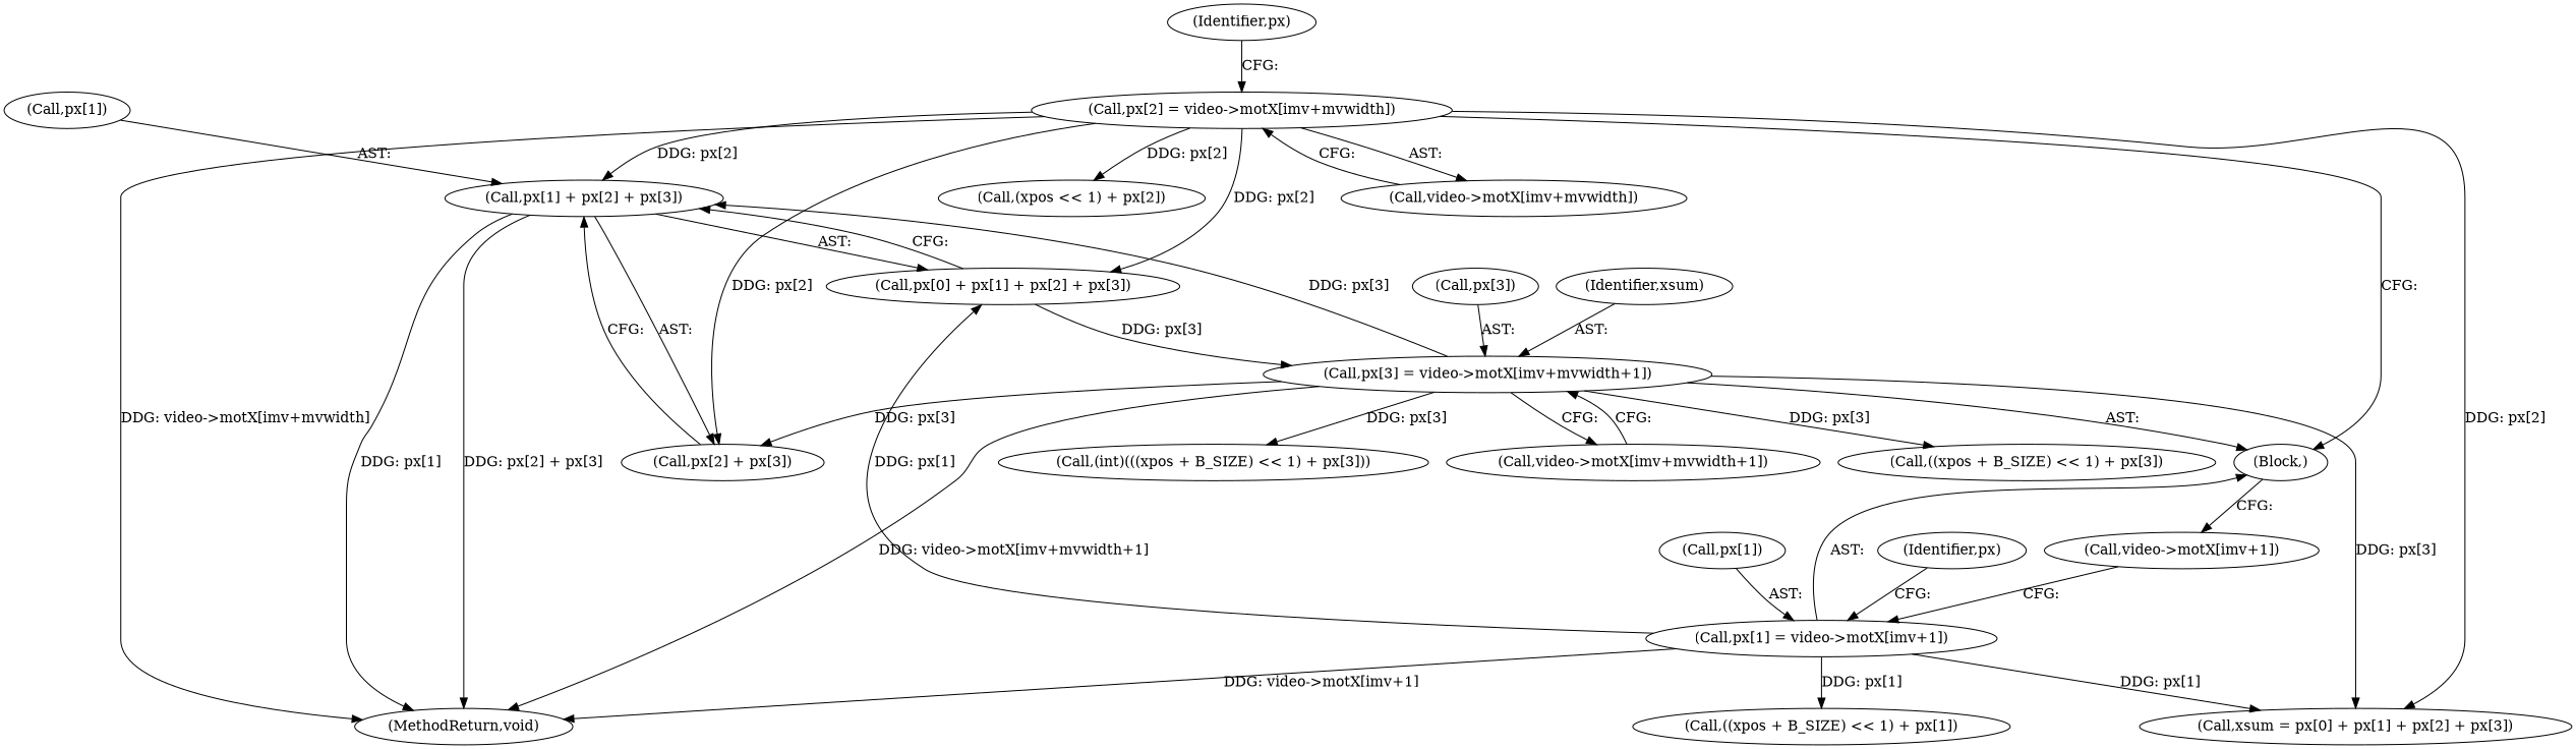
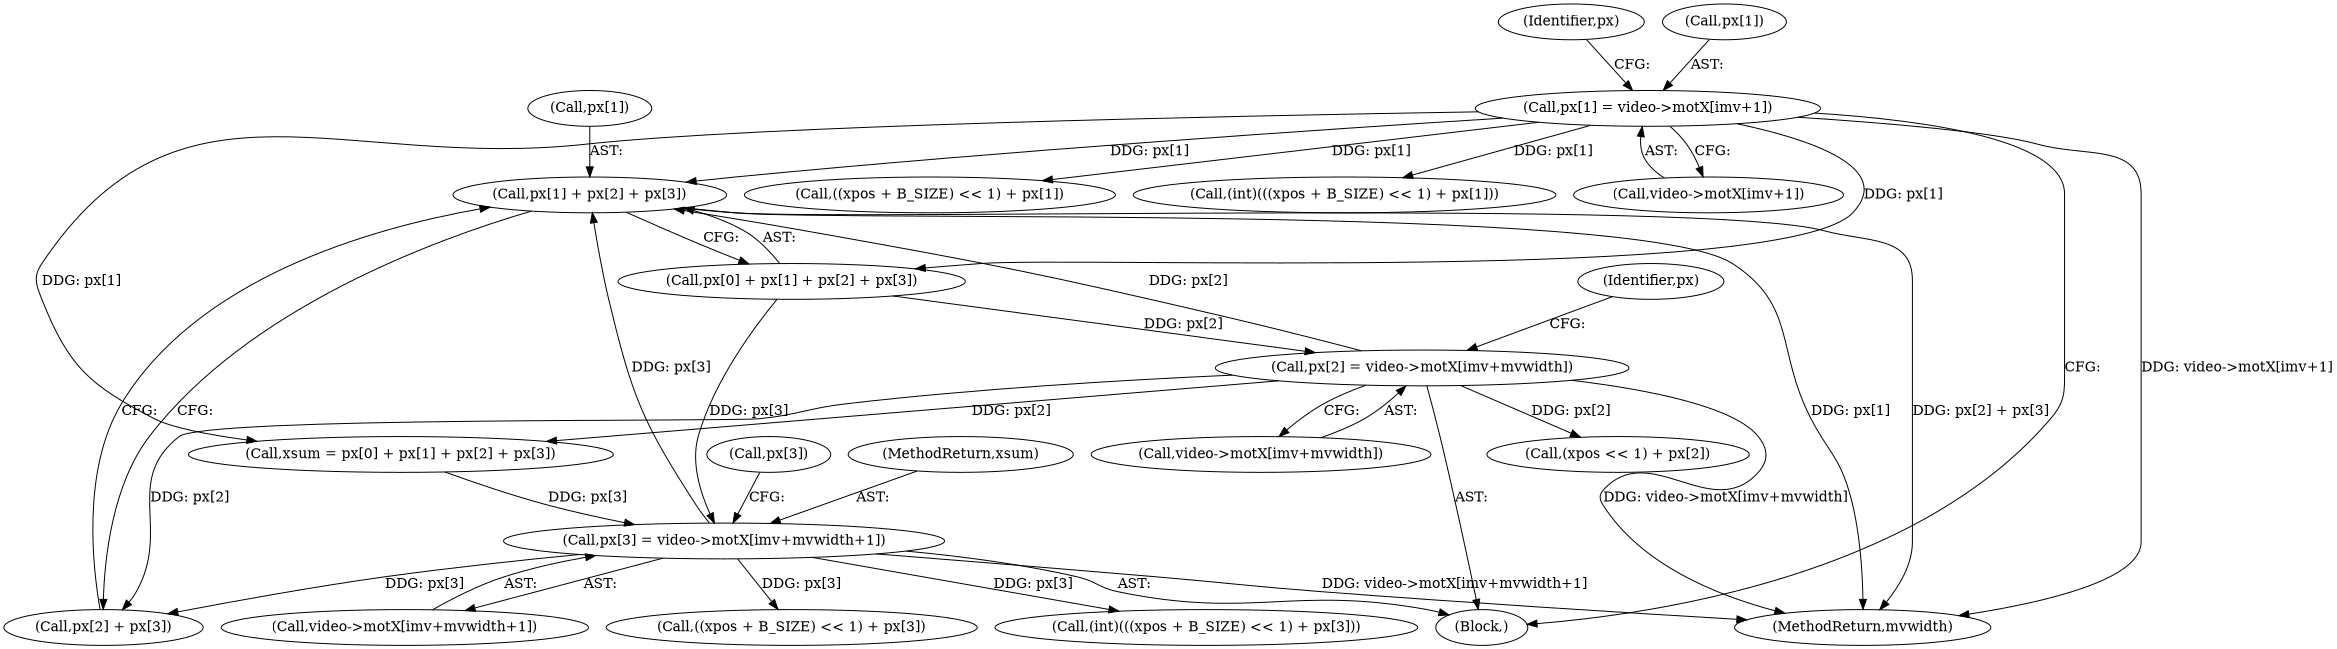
  digraph {
    n1 [label="(Call,px[1] + px[2] + px[3])"]
    n2 [label="(Call,px[2] + px[3])"]
-   n3 [label="(MethodReturn,void)"]
+   n3 [label="(MethodReturn,mvwidth)"]
    n4 [label="(Call,px[0] + px[1] + px[2] + px[3])"]
    n5 [label="(Call,px[3] = video->motX[imv+mvwidth+1])"]
    n6 [label="(Call,px[1] = video->motX[imv+1])"]
    n7 [label="(Call,((xpos + B_SIZE) << 1) + px[1])"]
    n8 [label="(Call,xsum = px[0] + px[1] + px[2] + px[3])"]
+   n9 [label="(Call,(int)(((xpos + B_SIZE) << 1) + px[1]))"]
    n10 [label="(Call,video->motX[imv+1])"]
    n11 [label="(Block,)"]
    n12 [label="(Call,px[2] = video->motX[imv+mvwidth])"]
    n13 [label="(Call,(xpos << 1) + px[2])"]
    n14 [label="(Call,video->motX[imv+mvwidth])"]
    n15 [label="(Call,(int)(((xpos + B_SIZE) << 1) + px[3]))"]
    n16 [label="(Call,video->motX[imv+mvwidth+1])"]
    n17 [label="(Call,((xpos + B_SIZE) << 1) + px[3])"]
    n18 [label="(Call,px[3])"]
    n19 [label="(Identifier,px)"]
    n20 [label="(Call,px[1])"]
-   n21 [label="(Identifier,xsum)"]
+   n21 [label="(MethodReturn,xsum)"]
    n22 [label="(Identifier,px)"]
    n23 [label="(Call,px[1])"]
-   n1 -> n2 [label="AST: "]
+   n1 -> n2 [label="CFG: "]
    n1 -> n3 [label="DDG: px[2] + px[3]"]
    n1 -> n3 [label="DDG: px[1]"]
-   n1 -> n4 [label="AST: "]
+   n1 -> n4 [label="CFG: "]
    n2 -> n1 [label="CFG: "]
-   n4 -> n1 [label="CFG: "]
+   n4 -> n1 [label="AST: "]
    n4 -> n5 [label="DDG: px[3]"]
    n5 -> n1 [label="DDG: px[3]"]
    n5 -> n2 [label="DDG: px[3]"]
    n5 -> n3 [label="DDG: video->motX[imv+mvwidth+1]"]
-   n5 -> n8 [label="DDG: px[3]"]
+   n8 -> n5 [label="DDG: px[3]"]
    n5 -> n11 [label="AST: "]
    n5 -> n15 [label="DDG: px[3]"]
-   n5 -> n16 [label="CFG: "]
+   n5 -> n16 [label="AST: "]
    n5 -> n17 [label="DDG: px[3]"]
+   n6 -> n1 [label="DDG: px[1]"]
    n6 -> n3 [label="DDG: video->motX[imv+1]"]
    n6 -> n4 [label="DDG: px[1]"]
    n6 -> n7 [label="DDG: px[1]"]
    n6 -> n8 [label="DDG: px[1]"]
-   n11 -> n10 [label="CFG: "]
-   n6 -> n11 [label="AST: "]
-   n10 -> n6 [label="CFG: "]
+   n6 -> n9 [label="DDG: px[1]"]
+   n6 -> n10 [label="CFG: "]
+   n6 -> n11 [label="CFG: "]
+   n10 -> n6 [label="AST: "]
    n12 -> n1 [label="DDG: px[2]"]
    n12 -> n2 [label="DDG: px[2]"]
    n12 -> n3 [label="DDG: video->motX[imv+mvwidth]"]
-   n12 -> n4 [label="DDG: px[2]"]
+   n4 -> n12 [label="DDG: px[2]"]
    n12 -> n8 [label="DDG: px[2]"]
-   n12 -> n11 [label="CFG: "]
+   n12 -> n11 [label="AST: "]
    n12 -> n13 [label="DDG: px[2]"]
-   n12 -> n14 [label="AST: "]
-   n14 -> n12 [label="CFG: "]
-   n16 -> n5 [label="CFG: "]
-   n18 -> n5 [label="AST: "]
+   n12 -> n14 [label="CFG: "]
+   n14 -> n12 [label="AST: "]
+   n16 -> n5 [label="AST: "]
+   n18 -> n5 [label="CFG: "]
    n19 -> n12 [label="CFG: "]
    n20 -> n1 [label="AST: "]
    n21 -> n5 [label="AST: "]
    n22 -> n6 [label="CFG: "]
    n23 -> n6 [label="AST: "]
  }
